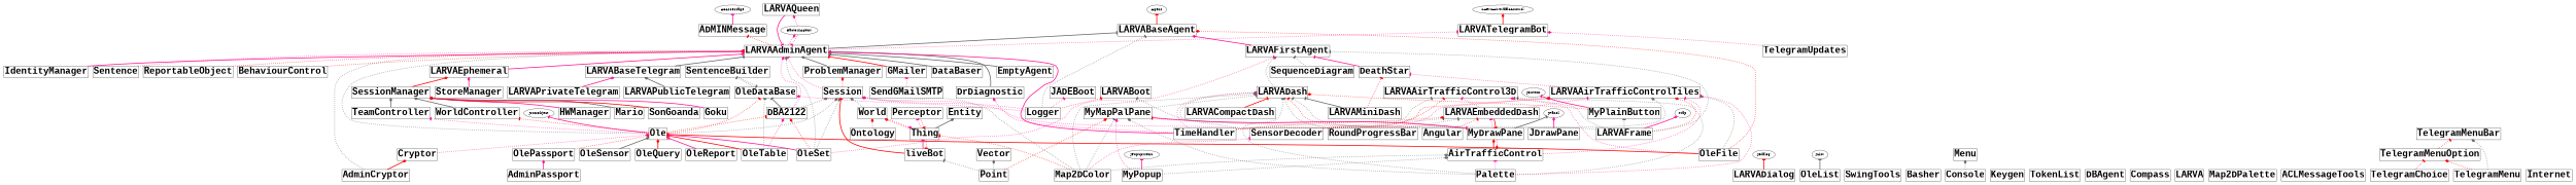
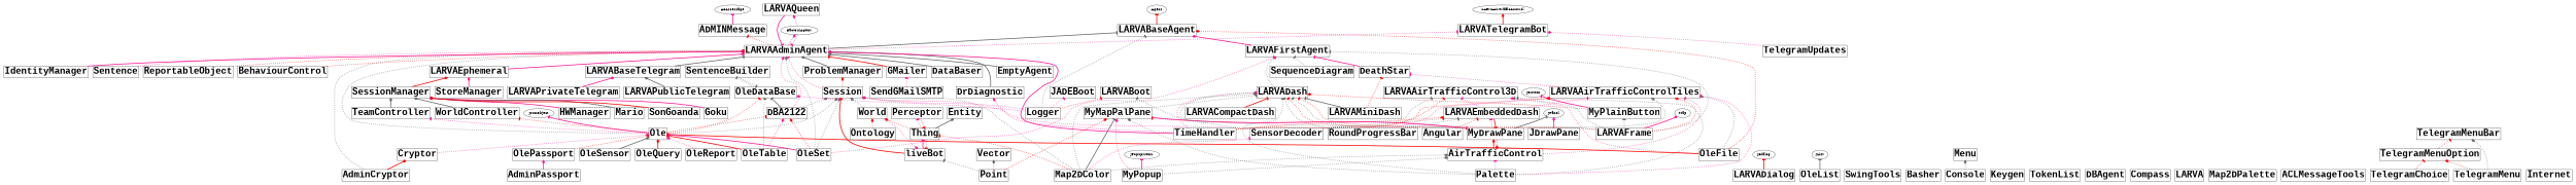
  digraph {
    rankdir=BT
    node [shape=plain]
    edge [arrowhead=tee color=gray40 penwidth=3 style=dotted]
    n1 [label=<<table border="0" cellborder="1" cellspacing="0"><tr><td bgcolor="white"><FONT face="Courier New" POINT-SIZE= "36"><b>AirTrafficControl</b></FONT></td></tr> </table>>]
    n2 [label=<<table border="0" cellborder="1" cellspacing="0"><tr><td bgcolor="white"><FONT face="Courier New" POINT-SIZE= "36"><b>LARVAAirTrafficControlTiles</b></FONT></td></tr> </table>>]
    n3 [label=<<table border="0" cellborder="1" cellspacing="0"><tr><td bgcolor="white"><FONT face="Courier New" POINT-SIZE= "36"><b>MyDrawPane</b></FONT></td></tr> </table>>]
    n4 [label=<<table border="0" cellborder="1" cellspacing="0"><tr><td bgcolor="white"><FONT face="Courier New" POINT-SIZE= "36"><b>DeathStar</b></FONT></td></tr> </table>>]
    n5 [label=<<table border="0" cellborder="1" cellspacing="0"><tr><td bgcolor="white"><FONT face="Courier New" POINT-SIZE= "36"><b>LARVADash</b></FONT></td></tr> </table>>]
    n6 [label=<<table border="0" cellborder="1" cellspacing="0"><tr><td bgcolor="white"><FONT face="Courier New" POINT-SIZE= "36"><b>LARVAEmbeddedDash</b></FONT></td></tr> </table>>]
    JPanel [shape=""]
    n8 [label=<<table border="0" cellborder="1" cellspacing="0"><tr><td bgcolor="white"><FONT face="Courier New" POINT-SIZE= "36"><b>MyMapPalPane</b></FONT></td></tr> </table>>]
    n9 [label=<<table border="0" cellborder="1" cellspacing="0"><tr><td bgcolor="white"><FONT face="Courier New" POINT-SIZE= "36"><b>Angular</b></FONT></td></tr> </table>>]
    n10 [label=<<table border="0" cellborder="1" cellspacing="0"><tr><td bgcolor="white"><FONT face="Courier New" POINT-SIZE= "36"><b>LARVAFirstAgent</b></FONT></td></tr> </table>>]
    n11 [label=<<table border="0" cellborder="1" cellspacing="0"><tr><td bgcolor="white"><FONT face="Courier New" POINT-SIZE= "36"><b>LARVAAirTrafficControl3D</b></FONT></td></tr> </table>>]
    n12 [label=<<table border="0" cellborder="1" cellspacing="0"><tr><td bgcolor="white"><FONT face="Courier New" POINT-SIZE= "36"><b>JDrawPane</b></FONT></td></tr> </table>>]
    n13 [label=<<table border="0" cellborder="1" cellspacing="0"><tr><td bgcolor="white"><FONT face="Courier New" POINT-SIZE= "36"><b>LARVACompactDash</b></FONT></td></tr> </table>>]
    n14 [label=<<table border="0" cellborder="1" cellspacing="0"><tr><td bgcolor="white"><FONT face="Courier New" POINT-SIZE= "36"><b>LARVABaseAgent</b></FONT></td></tr> </table>>]
    n15 [label=<<table border="0" cellborder="1" cellspacing="0"><tr><td bgcolor="white"><FONT face="Courier New" POINT-SIZE= "36"><b>LARVADialog</b></FONT></td></tr> </table>>]
    JDialog [shape=""]
    n17 [label=<<table border="0" cellborder="1" cellspacing="0"><tr><td bgcolor="white"><FONT face="Courier New" POINT-SIZE= "36"><b>LARVAFrame</b></FONT></td></tr> </table>>]
    n18 [label=<<table border="0" cellborder="1" cellspacing="0"><tr><td bgcolor="white"><FONT face="Courier New" POINT-SIZE= "36"><b>MyPlainButton</b></FONT></td></tr> </table>>]
    n19 [label=<<table border="0" cellborder="1" cellspacing="0"><tr><td bgcolor="white"><FONT face="Courier New" POINT-SIZE= "36"><b>LARVABoot</b></FONT></td></tr> </table>>]
    n20 [label=Map shape=""]
    JButton [shape=""]
    n22 [label=<<table border="0" cellborder="1" cellspacing="0"><tr><td bgcolor="white"><FONT face="Courier New" POINT-SIZE= "36"><b>LARVAMiniDash</b></FONT></td></tr> </table>>]
    n23 [label=<<table border="0" cellborder="1" cellspacing="0"><tr><td bgcolor="white"><FONT face="Courier New" POINT-SIZE= "36"><b>MyPopup</b></FONT></td></tr> </table>>]
    JPopupMenu [shape=""]
    n25 [label=<<table border="0" cellborder="1" cellspacing="0"><tr><td bgcolor="white"><FONT face="Courier New" POINT-SIZE= "36"><b>OleList</b></FONT></td></tr> </table>>]
    JList [shape=""]
    n27 [label=<<table border="0" cellborder="1" cellspacing="0"><tr><td bgcolor="white"><FONT face="Courier New" POINT-SIZE= "36"><b>RoundProgressBar</b></FONT></td></tr> </table>>]
    n28 [label=<<table border="0" cellborder="1" cellspacing="0"><tr><td bgcolor="white"><FONT face="Courier New" POINT-SIZE= "36"><b>SwingTools</b></FONT></td></tr> </table>>]
    n29 [label=<<table border="0" cellborder="1" cellspacing="0"><tr><td bgcolor="white"><FONT face="Courier New" POINT-SIZE= "36"><b>ADMINMessage</b></FONT></td></tr> </table>>]
    ACLMessage [shape=""]
    n31 [label=<<table border="0" cellborder="1" cellspacing="0"><tr><td bgcolor="white"><FONT face="Courier New" POINT-SIZE= "36"><b>BehaviourControl</b></FONT></td></tr> </table>>]
    n32 [label=<<table border="0" cellborder="1" cellspacing="0"><tr><td bgcolor="white"><FONT face="Courier New" POINT-SIZE= "36"><b>LARVAAdminAgent</b></FONT></td></tr> </table>>]
    n33 [label=<<table border="0" cellborder="1" cellspacing="0"><tr><td bgcolor="white"><FONT face="Courier New" POINT-SIZE= "36"><b>LARVATelegramBot</b></FONT></td></tr> </table>>]
    FactoryAgent [shape=""]
    Agent [shape=""]
    n36 [label=LARVAAirTrafficControl shape=""]
    n37 [label=<<table border="0" cellborder="1" cellspacing="0"><tr><td bgcolor="white"><FONT face="Courier New" POINT-SIZE= "36"><b>LARVAQueen</b></FONT></td></tr> </table>>]
    n38 [label=<<table border="0" cellborder="1" cellspacing="0"><tr><td bgcolor="white"><FONT face="Courier New" POINT-SIZE= "36"><b>LARVABaseTelegram</b></FONT></td></tr> </table>>]
    n39 [label=<<table border="0" cellborder="1" cellspacing="0"><tr><td bgcolor="white"><FONT face="Courier New" POINT-SIZE= "36"><b>LARVAEphemeral</b></FONT></td></tr> </table>>]
    n40 [label=<<table border="0" cellborder="1" cellspacing="0"><tr><td bgcolor="white"><FONT face="Courier New" POINT-SIZE= "36"><b>JADEBoot</b></FONT></td></tr> </table>>]
    n41 [label=<<table border="0" cellborder="1" cellspacing="0"><tr><td bgcolor="white"><FONT face="Courier New" POINT-SIZE= "36"><b>Basher</b></FONT></td></tr> </table>>]
    n42 [label=<<table border="0" cellborder="1" cellspacing="0"><tr><td bgcolor="white"><FONT face="Courier New" POINT-SIZE= "36"><b>Console</b></FONT></td></tr> </table>>]
    n43 [label=<<table border="0" cellborder="1" cellspacing="0"><tr><td bgcolor="white"><FONT face="Courier New" POINT-SIZE= "36"><b>Menu</b></FONT></td></tr> </table>>]
    n44 [label=<<table border="0" cellborder="1" cellspacing="0"><tr><td bgcolor="white"><FONT face="Courier New" POINT-SIZE= "36"><b>AdminCryptor</b></FONT></td></tr> </table>>]
    n45 [label=<<table border="0" cellborder="1" cellspacing="0"><tr><td bgcolor="white"><FONT face="Courier New" POINT-SIZE= "36"><b>Cryptor</b></FONT></td></tr> </table>>]
    n46 [label=<<table border="0" cellborder="1" cellspacing="0"><tr><td bgcolor="white"><FONT face="Courier New" POINT-SIZE= "36"><b>Ole</b></FONT></td></tr> </table>>]
    n47 [label=<<table border="0" cellborder="1" cellspacing="0"><tr><td bgcolor="white"><FONT face="Courier New" POINT-SIZE= "36"><b>DBA2122</b></FONT></td></tr> </table>>]
    n48 [label=<<table border="0" cellborder="1" cellspacing="0"><tr><td bgcolor="white"><FONT face="Courier New" POINT-SIZE= "36"><b>OleDataBase</b></FONT></td></tr> </table>>]
    n49 [label=<<table border="0" cellborder="1" cellspacing="0"><tr><td bgcolor="white"><FONT face="Courier New" POINT-SIZE= "36"><b>TeamController</b></FONT></td></tr> </table>>]
    n50 [label=<<table border="0" cellborder="1" cellspacing="0"><tr><td bgcolor="white"><FONT face="Courier New" POINT-SIZE= "36"><b>WorldController</b></FONT></td></tr> </table>>]
    n51 [label=<<table border="0" cellborder="1" cellspacing="0"><tr><td bgcolor="white"><FONT face="Courier New" POINT-SIZE= "36"><b>Session</b></FONT></td></tr> </table>>]
    JsonObject [shape=""]
    n53 [label=<<table border="0" cellborder="1" cellspacing="0"><tr><td bgcolor="white"><FONT face="Courier New" POINT-SIZE= "36"><b>Keygen</b></FONT></td></tr> </table>>]
    n54 [label=<<table border="0" cellborder="1" cellspacing="0"><tr><td bgcolor="white"><FONT face="Courier New" POINT-SIZE= "36"><b>AdminPassport</b></FONT></td></tr> </table>>]
    n55 [label=<<table border="0" cellborder="1" cellspacing="0"><tr><td bgcolor="white"><FONT face="Courier New" POINT-SIZE= "36"><b>OlePassport</b></FONT></td></tr> </table>>]
    n56 [label=<<table border="0" cellborder="1" cellspacing="0"><tr><td bgcolor="white"><FONT face="Courier New" POINT-SIZE= "36"><b>SentenceBuilder</b></FONT></td></tr> </table>>]
    n57 [label=<<table border="0" cellborder="1" cellspacing="0"><tr><td bgcolor="white"><FONT face="Courier New" POINT-SIZE= "36"><b>SessionManager</b></FONT></td></tr> </table>>]
    n58 [label=<<table border="0" cellborder="1" cellspacing="0"><tr><td bgcolor="white"><FONT face="Courier New" POINT-SIZE= "36"><b>ProblemManager</b></FONT></td></tr> </table>>]
    n59 [label=<<table border="0" cellborder="1" cellspacing="0"><tr><td bgcolor="white"><FONT face="Courier New" POINT-SIZE= "36"><b>OleFile</b></FONT></td></tr> </table>>]
    n60 [label=<<table border="0" cellborder="1" cellspacing="0"><tr><td bgcolor="white"><FONT face="Courier New" POINT-SIZE= "36"><b>OleQuery</b></FONT></td></tr> </table>>]
    n61 [label=<<table border="0" cellborder="1" cellspacing="0"><tr><td bgcolor="white"><FONT face="Courier New" POINT-SIZE= "36"><b>OleReport</b></FONT></td></tr> </table>>]
    n62 [label=<<table border="0" cellborder="1" cellspacing="0"><tr><td bgcolor="white"><FONT face="Courier New" POINT-SIZE= "36"><b>OleSensor</b></FONT></td></tr> </table>>]
    n63 [label=<<table border="0" cellborder="1" cellspacing="0"><tr><td bgcolor="white"><FONT face="Courier New" POINT-SIZE= "36"><b>OleSet</b></FONT></td></tr> </table>>]
    n64 [label=<<table border="0" cellborder="1" cellspacing="0"><tr><td bgcolor="white"><FONT face="Courier New" POINT-SIZE= "36"><b>OleTable</b></FONT></td></tr> </table>>]
    n65 [label=<<table border="0" cellborder="1" cellspacing="0"><tr><td bgcolor="white"><FONT face="Courier New" POINT-SIZE= "36"><b>TokenList</b></FONT></td></tr> </table>>]
    n66 [label=<<table border="0" cellborder="1" cellspacing="0"><tr><td bgcolor="white"><FONT face="Courier New" POINT-SIZE= "36"><b>DBAgent</b></FONT></td></tr> </table>>]
    n67 [label=<<table border="0" cellborder="1" cellspacing="0"><tr><td bgcolor="white"><FONT face="Courier New" POINT-SIZE= "36"><b>Logger</b></FONT></td></tr> </table>>]
    n68 [label=<<table border="0" cellborder="1" cellspacing="0"><tr><td bgcolor="white"><FONT face="Courier New" POINT-SIZE= "36"><b>Compass</b></FONT></td></tr> </table>>]
    n69 [label=<<table border="0" cellborder="1" cellspacing="0"><tr><td bgcolor="white"><FONT face="Courier New" POINT-SIZE= "36"><b>Entity</b></FONT></td></tr> </table>>]
    n70 [label=<<table border="0" cellborder="1" cellspacing="0"><tr><td bgcolor="white"><FONT face="Courier New" POINT-SIZE= "36"><b>Point</b></FONT></td></tr> </table>>]
    n71 [label=<<table border="0" cellborder="1" cellspacing="0"><tr><td bgcolor="white"><FONT face="Courier New" POINT-SIZE= "36"><b>Vector</b></FONT></td></tr> </table>>]
    n72 [label=<<table border="0" cellborder="1" cellspacing="0"><tr><td bgcolor="white"><FONT face="Courier New" POINT-SIZE= "36"><b>liveBot</b></FONT></td></tr> </table>>]
    n73 [label=<<table border="0" cellborder="1" cellspacing="0"><tr><td bgcolor="white"><FONT face="Courier New" POINT-SIZE= "36"><b>Thing</b></FONT></td></tr> </table>>]
    n74 [label=<<table border="0" cellborder="1" cellspacing="0"><tr><td bgcolor="white"><FONT face="Courier New" POINT-SIZE= "36"><b>DataBaser</b></FONT></td></tr> </table>>]
    n75 [label=<<table border="0" cellborder="1" cellspacing="0"><tr><td bgcolor="white"><FONT face="Courier New" POINT-SIZE= "36"><b>DrDiagnostic</b></FONT></td></tr> </table>>]
    n76 [label=<<table border="0" cellborder="1" cellspacing="0"><tr><td bgcolor="white"><FONT face="Courier New" POINT-SIZE= "36"><b>EmptyAgent</b></FONT></td></tr> </table>>]
    n77 [label=<<table border="0" cellborder="1" cellspacing="0"><tr><td bgcolor="white"><FONT face="Courier New" POINT-SIZE= "36"><b>GMailer</b></FONT></td></tr> </table>>]
    n78 [label=<<table border="0" cellborder="1" cellspacing="0"><tr><td bgcolor="white"><FONT face="Courier New" POINT-SIZE= "36"><b>Goku</b></FONT></td></tr> </table>>]
    n79 [label=<<table border="0" cellborder="1" cellspacing="0"><tr><td bgcolor="white"><FONT face="Courier New" POINT-SIZE= "36"><b>HWManager</b></FONT></td></tr> </table>>]
    n80 [label=<<table border="0" cellborder="1" cellspacing="0"><tr><td bgcolor="white"><FONT face="Courier New" POINT-SIZE= "36"><b>IdentityManager</b></FONT></td></tr> </table>>]
    n81 [label=<<table border="0" cellborder="1" cellspacing="0"><tr><td bgcolor="white"><FONT face="Courier New" POINT-SIZE= "36"><b>LARVA</b></FONT></td></tr> </table>>]
    n82 [label=<<table border="0" cellborder="1" cellspacing="0"><tr><td bgcolor="white"><FONT face="Courier New" POINT-SIZE= "36"><b>LARVAPrivateTelegram</b></FONT></td></tr> </table>>]
    n83 [label=<<table border="0" cellborder="1" cellspacing="0"><tr><td bgcolor="white"><FONT face="Courier New" POINT-SIZE= "36"><b>LARVAPublicTelegram</b></FONT></td></tr> </table>>]
    n84 [label=<<table border="0" cellborder="1" cellspacing="0"><tr><td bgcolor="white"><FONT face="Courier New" POINT-SIZE= "36"><b>Mario</b></FONT></td></tr> </table>>]
    n85 [label=<<table border="0" cellborder="1" cellspacing="0"><tr><td bgcolor="white"><FONT face="Courier New" POINT-SIZE= "36"><b>SonGoanda</b></FONT></td></tr> </table>>]
    n86 [label=<<table border="0" cellborder="1" cellspacing="0"><tr><td bgcolor="white"><FONT face="Courier New" POINT-SIZE= "36"><b>StoreManager</b></FONT></td></tr> </table>>]
    n87 [label=<<table border="0" cellborder="1" cellspacing="0"><tr><td bgcolor="white"><FONT face="Courier New" POINT-SIZE= "36"><b>Map2DColor</b></FONT></td></tr> </table>>]
    n88 [label=<<table border="0" cellborder="1" cellspacing="0"><tr><td bgcolor="white"><FONT face="Courier New" POINT-SIZE= "36"><b>SensorDecoder</b></FONT></td></tr> </table>>]
    n89 [label=<<table border="0" cellborder="1" cellspacing="0"><tr><td bgcolor="white"><FONT face="Courier New" POINT-SIZE= "36"><b>World</b></FONT></td></tr> </table>>]
    n90 [label=<<table border="0" cellborder="1" cellspacing="0"><tr><td bgcolor="white"><FONT face="Courier New" POINT-SIZE= "36"><b>Perceptor</b></FONT></td></tr> </table>>]
    n91 [label=<<table border="0" cellborder="1" cellspacing="0"><tr><td bgcolor="white"><FONT face="Courier New" POINT-SIZE= "36"><b>Map2DPalette</b></FONT></td></tr> </table>>]
    n92 [label=<<table border="0" cellborder="1" cellspacing="0"><tr><td bgcolor="white"><FONT face="Courier New" POINT-SIZE= "36"><b>Palette</b></FONT></td></tr> </table>>]
    n93 [label=<<table border="0" cellborder="1" cellspacing="0"><tr><td bgcolor="white"><FONT face="Courier New" POINT-SIZE= "36"><b>ACLMessageTools</b></FONT></td></tr> </table>>]
    n94 [label=<<table border="0" cellborder="1" cellspacing="0"><tr><td bgcolor="white"><FONT face="Courier New" POINT-SIZE= "36"><b>Sentence</b></FONT></td></tr> </table>>]
    n95 [label=<<table border="0" cellborder="1" cellspacing="0"><tr><td bgcolor="white"><FONT face="Courier New" POINT-SIZE= "36"><b>SequenceDiagram</b></FONT></td></tr> </table>>]
    n96 [label=<<table border="0" cellborder="1" cellspacing="0"><tr><td bgcolor="white"><FONT face="Courier New" POINT-SIZE= "36"><b>Ontology</b></FONT></td></tr> </table>>]
    n97 [label=<<table border="0" cellborder="1" cellspacing="0"><tr><td bgcolor="white"><FONT face="Courier New" POINT-SIZE= "36"><b>TelegramUpdates</b></FONT></td></tr> </table>>]
    n98 [label=<<table border="0" cellborder="1" cellspacing="0"><tr><td bgcolor="white"><FONT face="Courier New" POINT-SIZE= "36"><b>TelegramChoice</b></FONT></td></tr> </table>>]
    n99 [label=<<table border="0" cellborder="1" cellspacing="0"><tr><td bgcolor="white"><FONT face="Courier New" POINT-SIZE= "36"><b>TelegramMenuOption</b></FONT></td></tr> </table>>]
    n100 [label=<<table border="0" cellborder="1" cellspacing="0"><tr><td bgcolor="white"><FONT face="Courier New" POINT-SIZE= "36"><b>TelegramMenuBar</b></FONT></td></tr> </table>>]
    n101 [label=<<table border="0" cellborder="1" cellspacing="0"><tr><td bgcolor="white"><FONT face="Courier New" POINT-SIZE= "36"><b>TelegramMenu</b></FONT></td></tr> </table>>]
    n102 [label=<<table border="0" cellborder="1" cellspacing="0"><tr><td bgcolor="white"><FONT face="Courier New" POINT-SIZE= "36"><b>Internet</b></FONT></td></tr> </table>>]
    n103 [label=<<table border="0" cellborder="1" cellspacing="0"><tr><td bgcolor="white"><FONT face="Courier New" POINT-SIZE= "36"><b>ReportableObject</b></FONT></td></tr> </table>>]
    n104 [label=<<table border="0" cellborder="1" cellspacing="0"><tr><td bgcolor="white"><FONT face="Courier New" POINT-SIZE= "36"><b>SendGMailSMTP</b></FONT></td></tr> </table>>]
    n105 [label=<<table border="0" cellborder="1" cellspacing="0"><tr><td bgcolor="white"><FONT face="Courier New" POINT-SIZE= "36"><b>TimeHandler</b></FONT></td></tr> </table>>]
    n1 -> n2 [color=deeppink]
    n1 -> n3 [arrowhead=diamond color=red style=""]
    n2 -> n4 [color=deeppink]
    n3 -> n1 [arrowhead=diamond color=red]
    n3 -> n2 [arrowhead=diamond]
    n3 -> n5
    n3 -> n6 [color=deeppink]
    n3 -> JPanel [style=""]
    n3 -> n8 [color=red]
    n4 -> n10 [color=deeppink style=""]
    n5 -> n10 [arrowhead=diamond]
    n6 -> n2 [color=deeppink]
    n6 -> n3 [color=red style=""]
    n6 -> n11 [color=deeppink]
    n8 -> n3 [color=deeppink style=""]
    n8 -> n5
    n9 -> n5 [color=red]
    n9 -> n6 [color=red]
    n10 -> n14 [arrowhead=diamond color=deeppink style=""]
    n12 -> JPanel [arrowhead=diamond color=deeppink style=""]
    n13 -> n5 [color=red style=""]
    n14 -> Agent [color=red style=""]
    n15 -> JDialog [color=red style=""]
    n17 -> n2 [arrowhead=diamond color=red]
+   n17 -> n5 [color=red]
    n17 -> n10
    n17 -> n11
    n17 -> n18
    n17 -> n19
    n17 -> n20 [arrowhead=diamond color=deeppink style=""]
    n18 -> n5 [arrowhead=diamond color=red]
    n18 -> JButton [color=deeppink style=""]
    n22 -> n4 [color=red]
    n22 -> n5 [style=""]
    n23 -> n1 [arrowhead=diamond]
    n23 -> n8 [arrowhead=diamond color=deeppink]
    n23 -> JPopupMenu [color=deeppink style=""]
    n25 -> JList [style=""]
    n27 -> n5
    n27 -> n6
    n29 -> ACLMessage [color=deeppink style=""]
    n31 -> n32 [color=red]
    n32 -> n14 [style=""]
    n32 -> n29 [color=red]
    n32 -> n33 [color=deeppink]
    n32 -> FactoryAgent [arrowhead=diamond color=deeppink]
    n33 -> n36 [arrowhead=diamond color=red style=""]
    FactoryAgent -> n32 [color=deeppink]
    FactoryAgent -> n37 [arrowhead=diamond color=deeppink]
    n37 -> n32 [color=deeppink style=""]
    n38 -> n32 [style=""]
    n39 -> n32 [arrowhead=diamond color=deeppink style=""]
    n42 -> n43 [arrowhead=diamond]
    n44 -> n32 [arrowhead=diamond]
    n44 -> n45 [arrowhead=diamond color=red style=""]
    n45 -> n46 [arrowhead=diamond color=deeppink]
    n46 -> n32
    n46 -> n47 [color=red]
    n46 -> n48 [color=red]
    n46 -> n49 [color=deeppink]
    n46 -> n50 [color=red]
    n46 -> n51 [arrowhead=diamond]
    n46 -> JsonObject [color=deeppink style=""]
    n47 -> n32 [arrowhead=diamond color=deeppink]
    n47 -> n48 [style=""]
    n47 -> n51 [arrowhead=diamond]
    n48 -> n56
    n49 -> n57 [arrowhead=diamond style=""]
    n50 -> n57 [arrowhead=diamond style=""]
    n51 -> n32 [color=deeppink]
    n51 -> n58 [arrowhead=diamond color=red]
    n54 -> n55 [arrowhead=diamond color=deeppink style=""]
    n55 -> n46 [color=red]
    n56 -> n48
    n57 -> n39 [arrowhead=diamond color=red style=""]
    n58 -> n32 [arrowhead=diamond style=""]
    n59 -> n2 [arrowhead=diamond]
    n59 -> n11 [arrowhead=diamond color=deeppink]
    n59 -> n14 [arrowhead=diamond color=red]
    n59 -> n46 [color=red style=""]
    n60 -> n46 [arrowhead=diamond color=red style=""]
-   n61 -> n46 [arrowhead=diamond color=deeppink style=""]
+   n61 -> n46 [arrowhead=diamond color=deeppink]
    n62 -> n46 [arrowhead=diamond style=""]
    n63 -> n10 [color=deeppink]
    n63 -> n32 [arrowhead=diamond]
    n63 -> n46 [arrowhead=diamond color=deeppink style=""]
    n63 -> n47 [arrowhead=diamond color=red]
    n63 -> n51 [arrowhead=diamond]
    n64 -> n46 [color=red style=""]
    n64 -> n47 [arrowhead=diamond color=deeppink]
    n64 -> n48
    n67 -> n14
    n67 -> n19 [color=red]
    n67 -> n40 [color=deeppink]
    n67 -> n48 [arrowhead=diamond color=deeppink]
    n67 -> n51 [arrowhead=diamond color=deeppink]
    n70 -> n8 [arrowhead=diamond color=red]
    n70 -> n71 [arrowhead=diamond]
    n70 -> n72
    n72 -> n51 [color=red style=solid]
    n72 -> n73 [color=deeppink style=""]
    n73 -> n69 [arrowhead=diamond style=""]
    n73 -> n72 [color=red]
    n73 -> n89 [arrowhead=diamond color=red]
    n73 -> n90 [color=deeppink]
    n74 -> n32 [arrowhead=diamond style=""]
    n75 -> n32 [arrowhead=diamond style=""]
    n76 -> n32 [arrowhead=diamond style=""]
    n77 -> n32 [color=red style=""]
    n78 -> n57 [color=deeppink style=""]
    n79 -> n57 [color=deeppink style=""]
    n80 -> n32 [arrowhead=diamond color=deeppink style=""]
    n82 -> n38 [arrowhead=diamond color=deeppink style=""]
    n83 -> n38 [arrowhead=diamond style=""]
    n84 -> n57 [arrowhead=diamond style=""]
    n85 -> n57 [arrowhead=diamond color=red style=""]
    n86 -> n39 [arrowhead=diamond color=deeppink style=""]
    n87 -> n1 [arrowhead=diamond]
    n87 -> n5 [arrowhead=diamond]
-   n87 -> n8
+   n87 -> n8 [style=solid]
    n87 -> n51 [arrowhead=diamond]
    n87 -> n73 [color=red]
    n87 -> n88 [color=deeppink]
    n88 -> n2 [color=deeppink]
    n88 -> n5 [arrowhead=diamond]
    n88 -> n6
    n88 -> n11 [color=red]
    n88 -> n51 [arrowhead=diamond color=deeppink]
    n89 -> n51 [arrowhead=diamond]
-   n89 -> n73 [arrowhead=diamond color=deeppink]
+   n89 -> n72 [arrowhead=diamond color=deeppink]
    n90 -> n73 [color=red]
    n92 -> n1 [color=deeppink]
    n92 -> n2 [color=deeppink]
    n92 -> n5
    n92 -> n8 [arrowhead=diamond]
    n92 -> n11
    n94 -> n32 [arrowhead=diamond color=deeppink]
    n95 -> n10
    n96 -> n89 [arrowhead=diamond color=red]
    n97 -> n33 [arrowhead=diamond color=deeppink]
    n98 -> n99 [color=red]
    n99 -> n100 [color=red]
    n101 -> n99 [arrowhead=diamond color=red]
    n101 -> n100 [arrowhead=diamond]
    n103 -> n32 [color=red]
    n104 -> n77 [color=deeppink]
    n105 -> n2 [arrowhead=diamond color=red]
    n105 -> n5 [color=deeppink]
    n105 -> n6 [arrowhead=diamond color=red]
    n105 -> n11
    n105 -> n32 [arrowhead=diamond color=deeppink style=solid]
    n105 -> n75 [arrowhead=diamond color=deeppink]
  }
